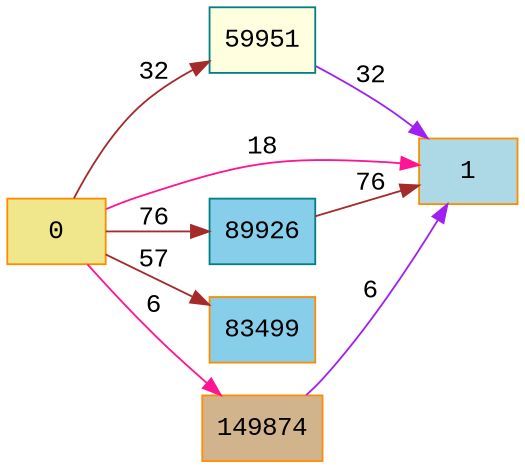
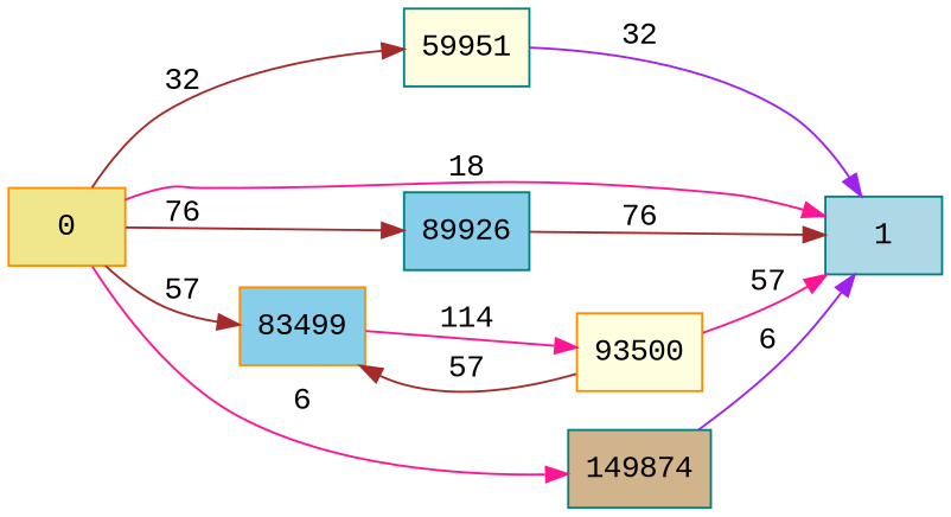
  digraph {
    fontname="Liberation Mono"
    rankdir=LR
    node [color=darkorange fillcolor=lightyellow fontname="Liberation Mono" shape=rectangle style=filled]
    edge [color=brown fontname="Liberation Mono"]
    59951 [color=teal]
-   1 [fillcolor=lightblue]
+   1 [color=teal fillcolor=lightblue]
    89926 [color=teal fillcolor=skyblue]
    n4 [fillcolor=skyblue label=83499]
-   149874 [fillcolor=tan]
+   93500
+   149874 [color=teal fillcolor=tan]
    0 [fillcolor=khaki]
    59951 -> 1 [color=purple label=32]
    89926 -> 1 [label=76]
+   n4 -> 93500 [color=deeppink label=114]
+   93500 -> 1 [color=deeppink label=57]
+   93500 -> n4 [label=57]
    149874 -> 1 [color=purple label=6]
    0 -> 59951 [label=32]
    0 -> 1 [color=deeppink label=18]
    0 -> 89926 [label=76]
    0 -> n4 [label=57]
    0 -> 149874 [color=deeppink label=6]
  }
